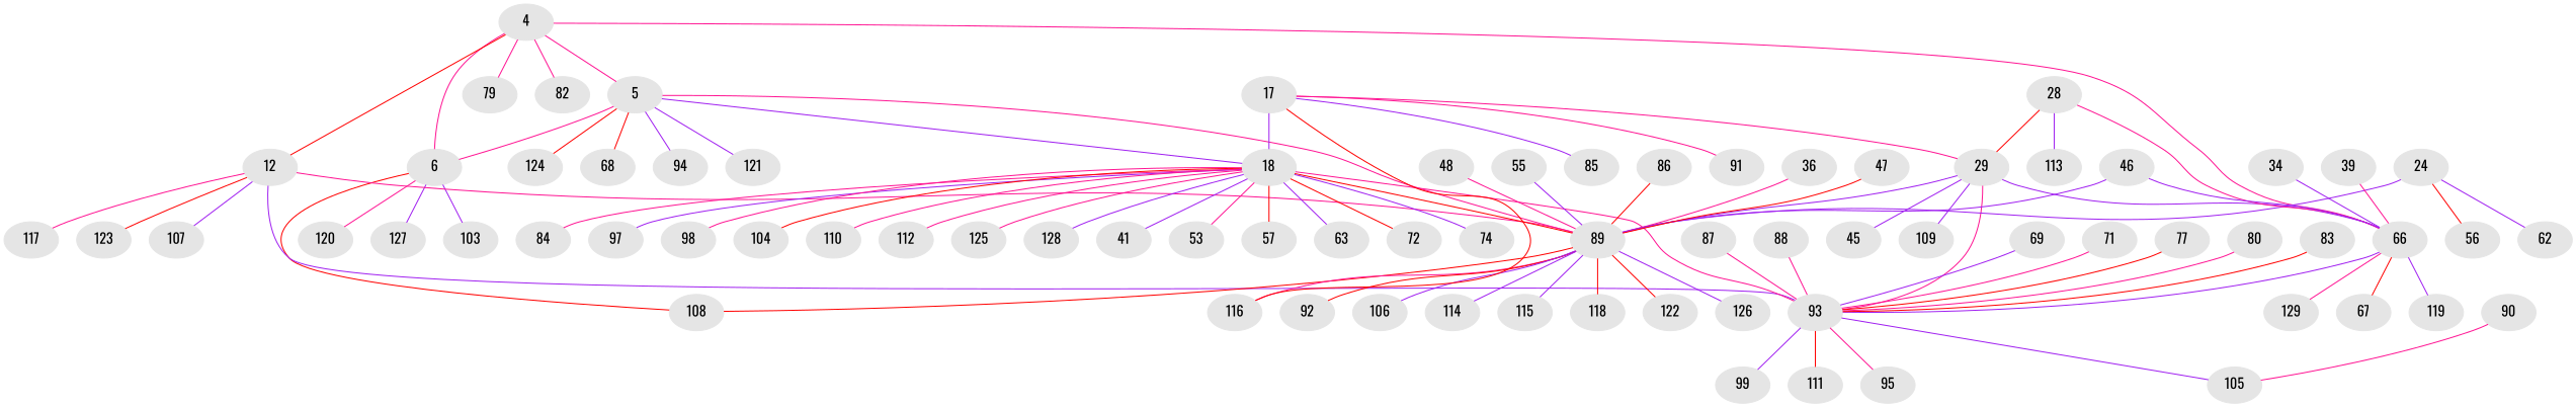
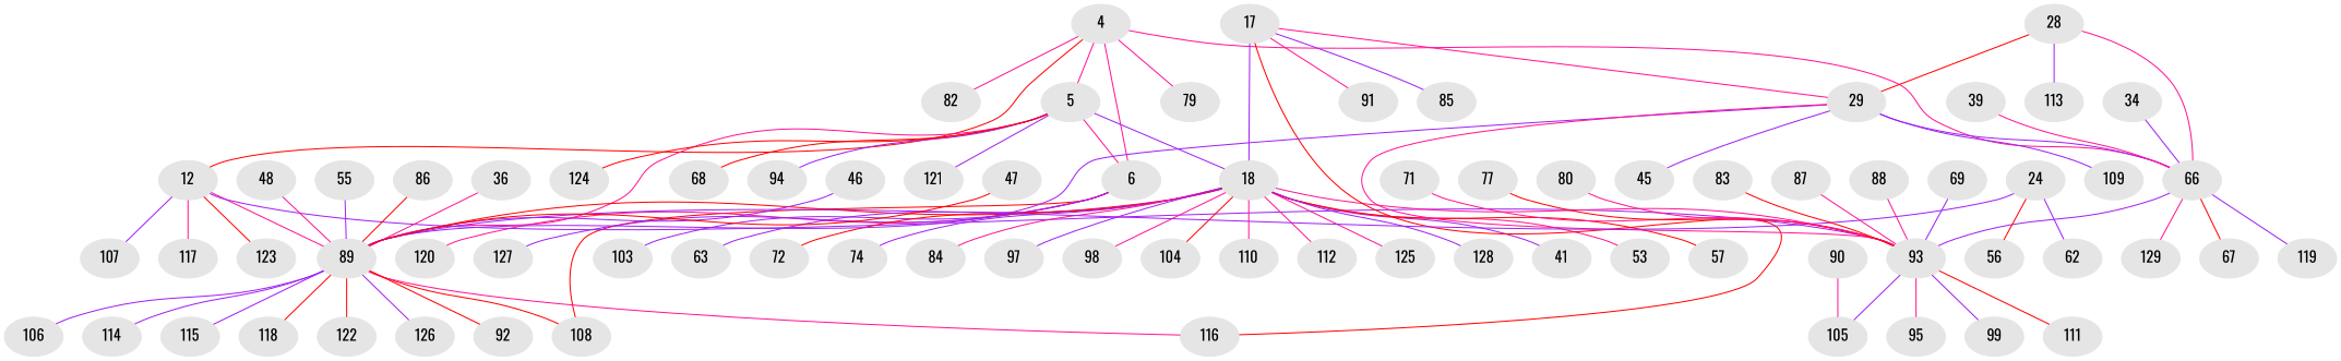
  graph {
    fontname=Oswald
    node [color=gray90 fontname=Oswald style=filled]
    edge [color=purple fontname=Oswald]
    4 [super="+2"]
    5 [super="+3"]
    6 [super="+1"]
    12 [super="+8"]
    66 [super="+64+30"]
    79
    82
    18 [super="+16+15"]
    68
    89 [super="+21+31+23+76+75"]
    94
    121 [super="+101"]
    124 [super="+73"]
    103 [super="+54"]
    108
    120 [super="+96"]
    127
    93 [super="+61+40+44+60"]
    107
    117
    123
    67
    119 [super="+59"]
    129
    41
    53 [super="+37"]
    57
    63
    72
    74
    84
    97
    98
    104
    110 [super="+100"]
    112
    125
    128
    116 [super="+33+42+43+49+70"]
    92
    106 [super="+65"]
    114
    115
    118
    122 [super="+78+102"]
    126
    95
    99
    105
    111
    17 [super="+14"]
    29 [super="+27"]
    85
    91
    45
    109
    24 [super="+22"]
    56
    62
    28 [super="+25"]
    113
    34
    36
    39
    46
    47
    48
    55
    69
    71
    77
    80
    83 [super="+38"]
    86
    87
    88
    90
    4 -- 5 [color=deeppink weight=4]
    4 -- 6 [color=deeppink weight=4]
    4 -- 12 [color=red]
    4 -- 66 [color=deeppink]
    4 -- 79 [color=deeppink]
    4 -- 82 [color=deeppink]
    5 -- 6 [color=deeppink weight=4]
    5 -- 18
    5 -- 68 [color=red]
    5 -- 89 [color=deeppink]
    5 -- 94
    5 -- 121
    5 -- 124 [color=red]
    6 -- 103
    6 -- 108 [color=red]
    6 -- 120 [color=deeppink]
    6 -- 127
    12 -- 89 [color=deeppink]
    12 -- 93 [weight=8]
    12 -- 107
    12 -- 117 [color=deeppink]
    12 -- 123 [color=red]
    66 -- 93
    66 -- 67 [color=red]
    66 -- 119
    66 -- 129 [color=deeppink]
    18 -- 89 [color=red weight=2]
    18 -- 93 [color=deeppink weight=2]
    18 -- 41
    18 -- 53 [color=deeppink]
    18 -- 57 [color=red]
    18 -- 63
    18 -- 72 [color=red]
    18 -- 74
    18 -- 84 [color=deeppink]
    18 -- 97
    18 -- 98 [color=deeppink]
    18 -- 104 [color=red]
    18 -- 110 [color=deeppink]
    18 -- 112 [color=deeppink]
    18 -- 125 [color=deeppink]
    18 -- 128
    89 -- 108 [color=red]
    89 -- 116 [color=deeppink]
    89 -- 92 [color=red]
    89 -- 106
    89 -- 114
    89 -- 115
    89 -- 118 [color=red]
    89 -- 122 [color=red]
    89 -- 126
    93 -- 95 [color=deeppink]
    93 -- 99
    93 -- 105
    93 -- 111 [color=red]
    17 -- 18 [weight=8]
    17 -- 116 [color=red]
    17 -- 29 [color=deeppink]
    17 -- 85
    17 -- 91 [color=deeppink]
    29 -- 66 [weight=5]
    29 -- 89 [weight=2]
    29 -- 93 [color=deeppink]
    29 -- 45
    29 -- 109
    24 -- 89 [weight=8]
    24 -- 56 [color=red]
    24 -- 62
    28 -- 66 [color=deeppink weight=4]
    28 -- 29 [color=red weight=4]
    28 -- 113
    34 -- 66
    36 -- 89 [color=deeppink]
    39 -- 66 [color=deeppink]
-   46 -- 66
    46 -- 89
    47 -- 89 [color=red]
    48 -- 89 [color=deeppink]
    55 -- 89
    69 -- 93
    71 -- 93 [color=deeppink]
    77 -- 93 [color=red]
    80 -- 93 [color=deeppink]
    83 -- 93 [color=red]
    86 -- 89 [color=red]
    87 -- 93 [color=deeppink]
    88 -- 93 [color=deeppink]
    90 -- 105 [color=deeppink]
  }
